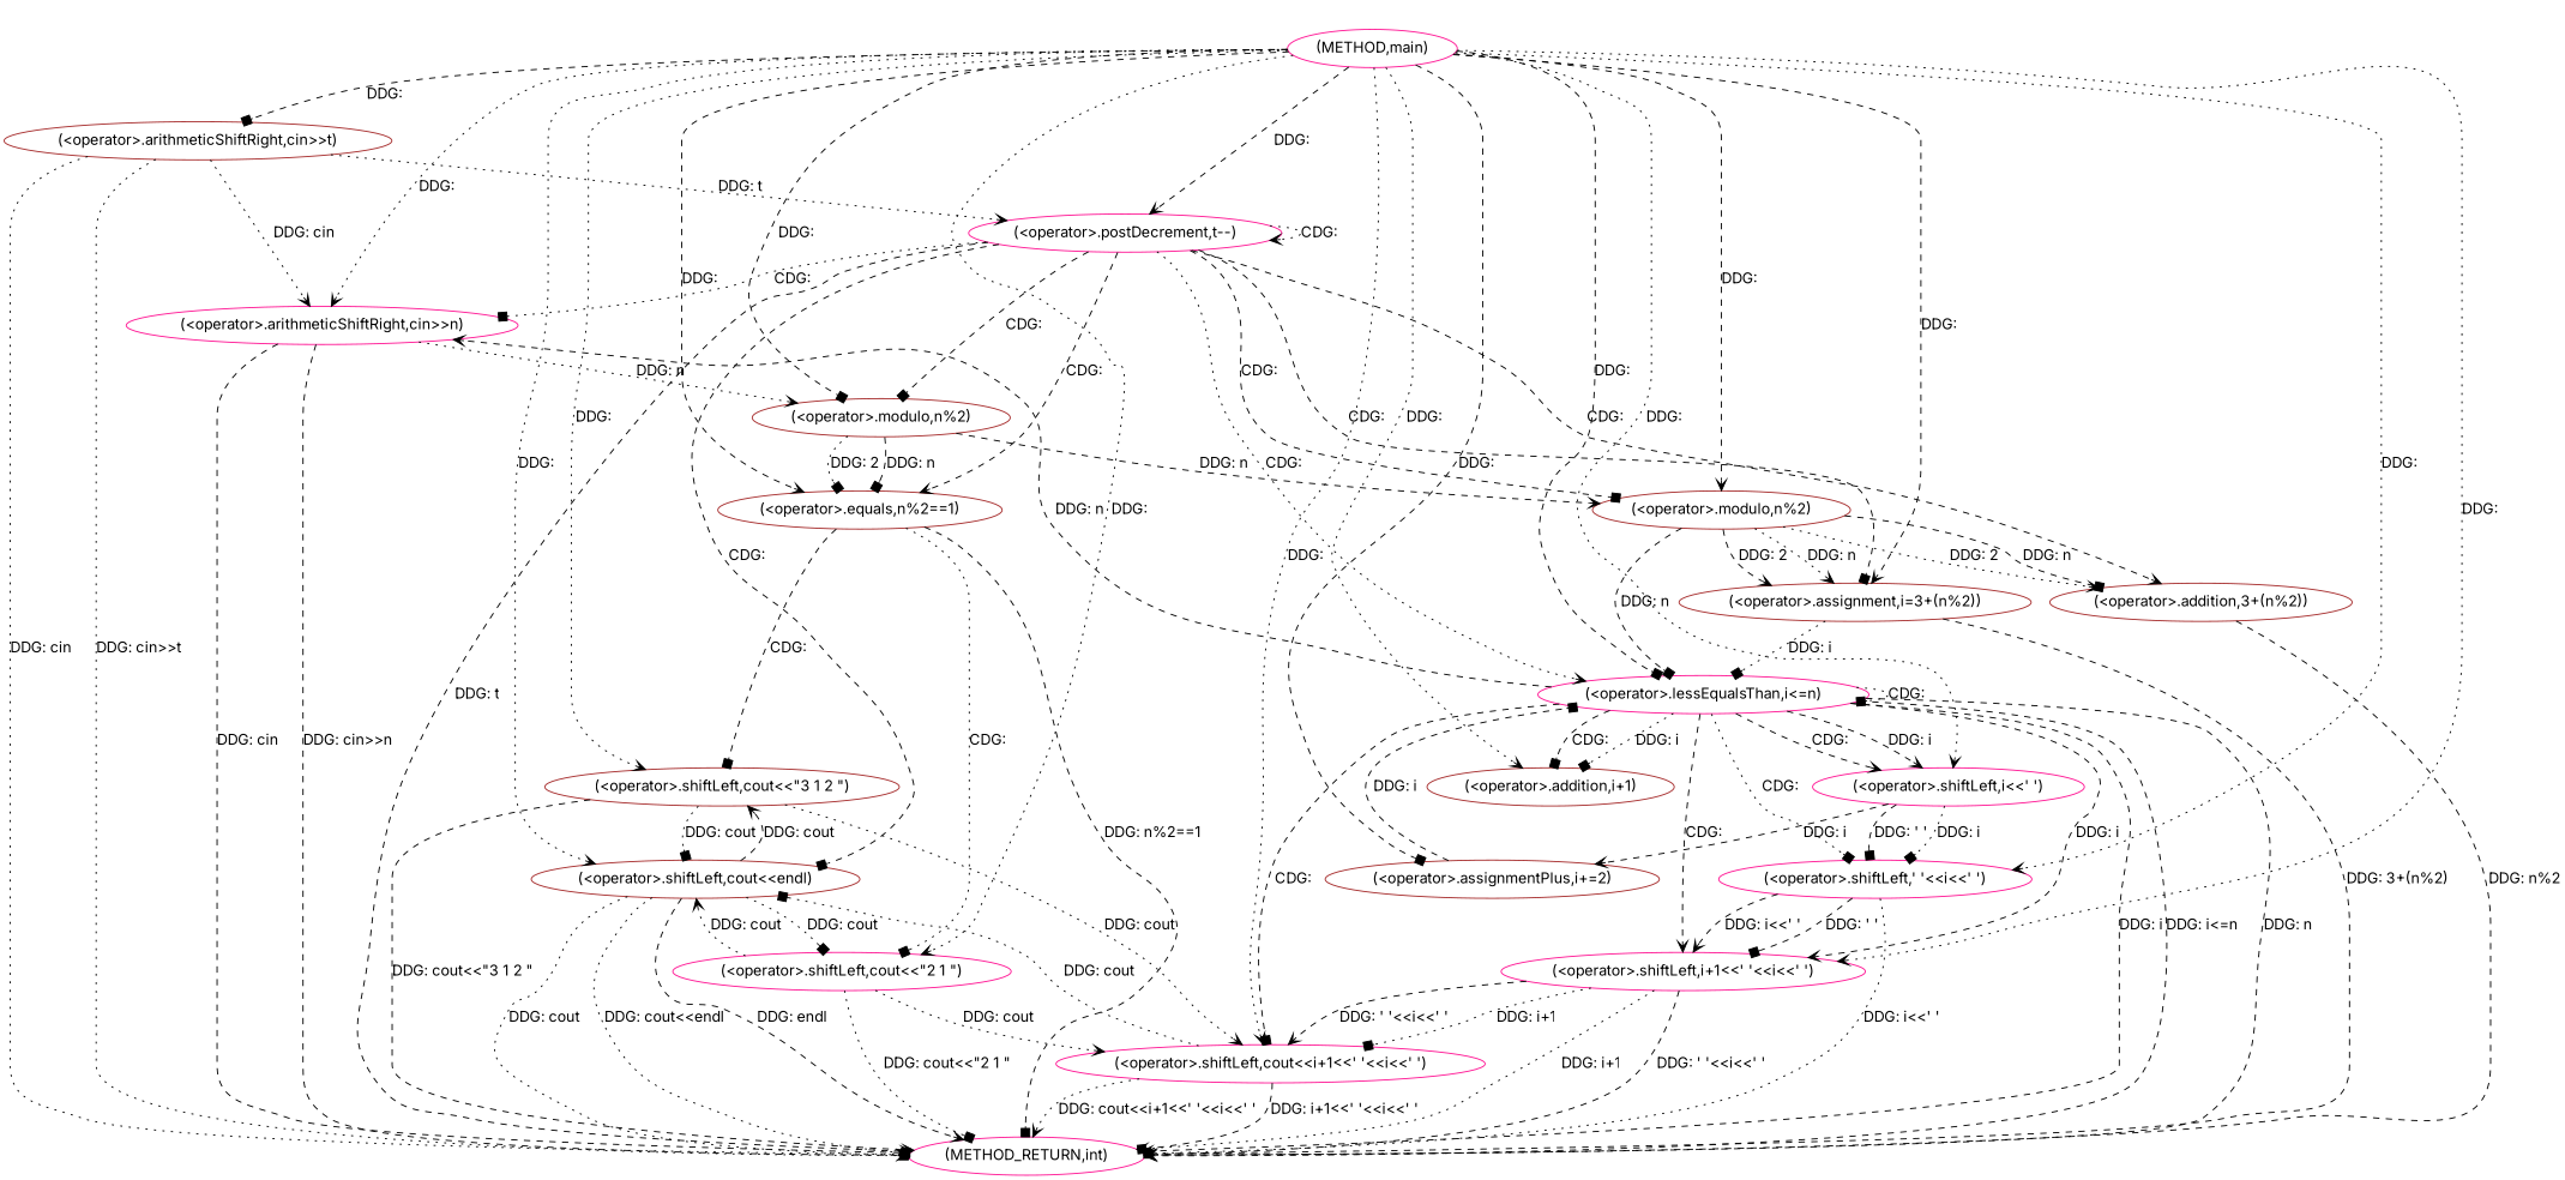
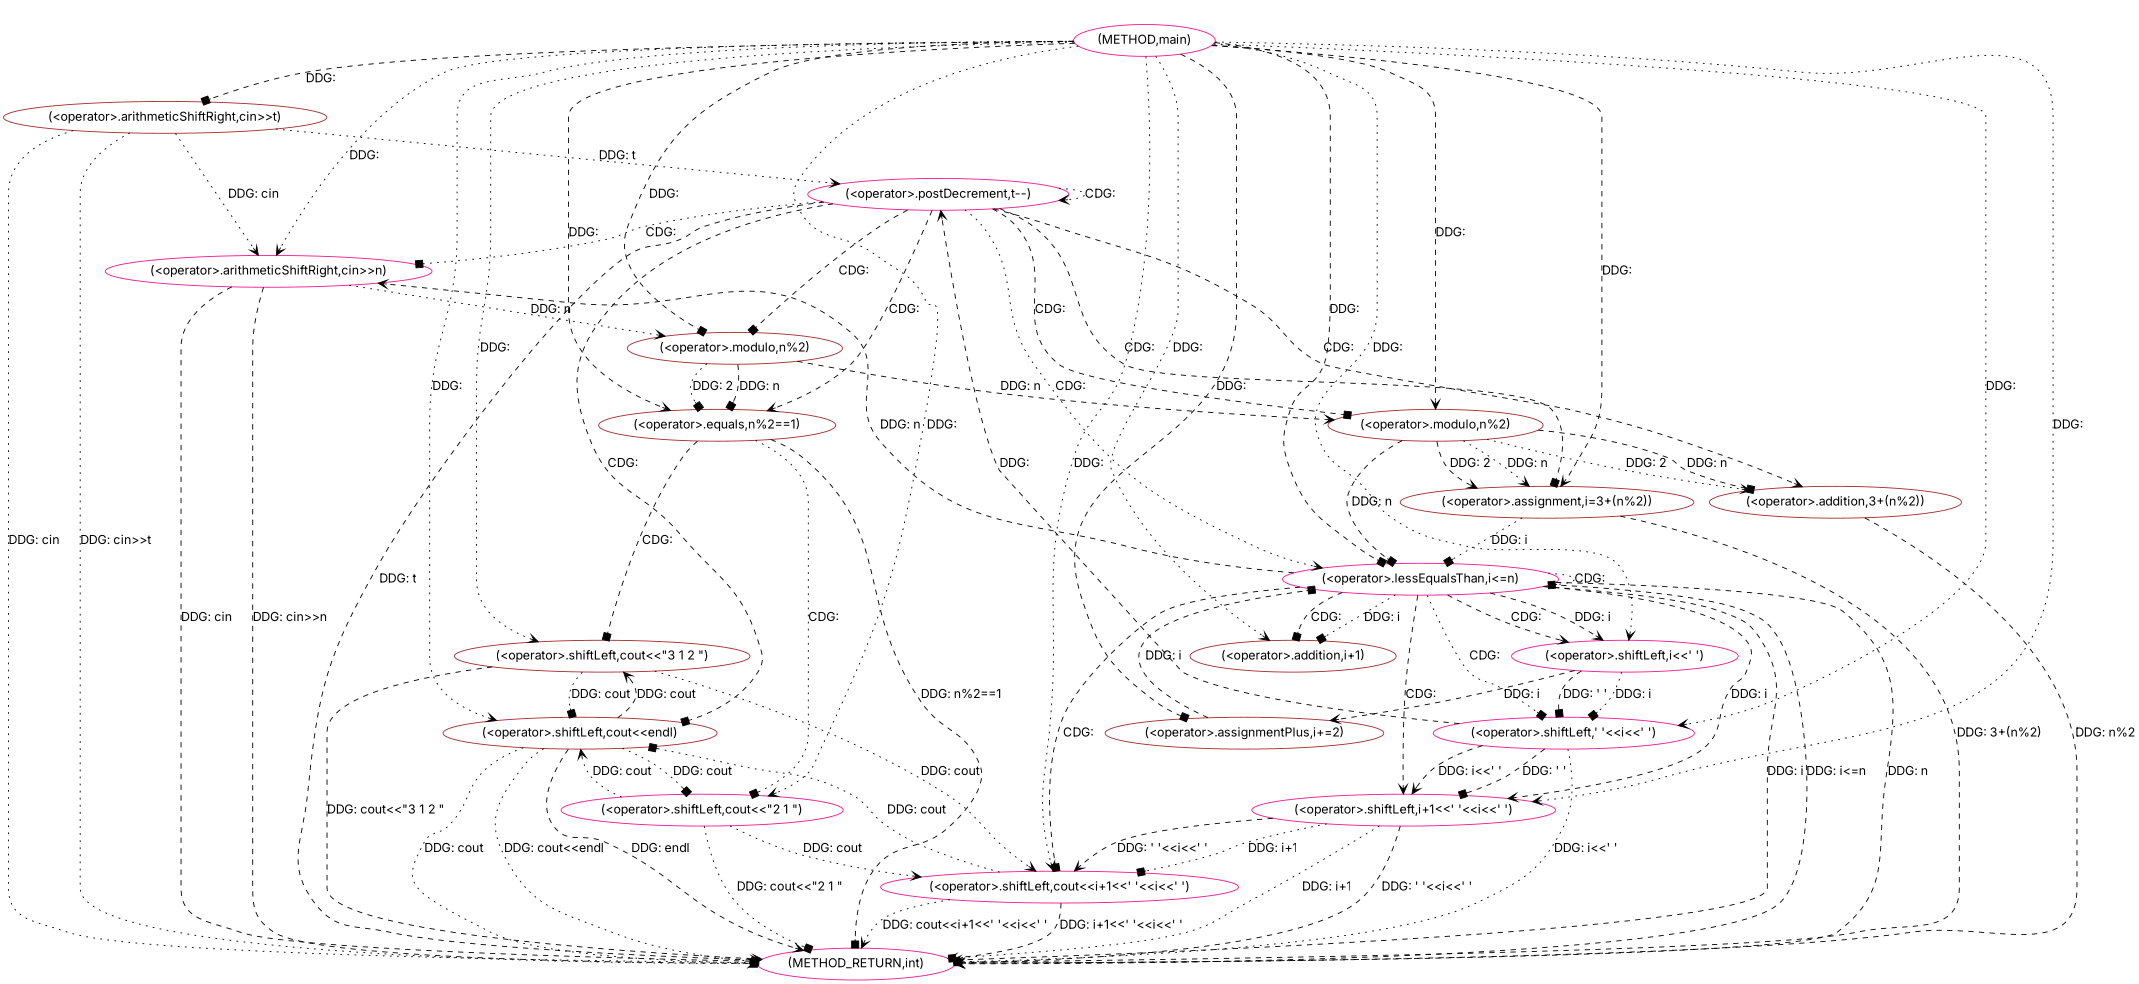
  digraph {
    fontname=Inter
    node [color=deeppink fontname=Inter]
    edge [arrowhead=vee fontname=Inter style=dashed]
    n1 [label="(METHOD,main)"]
    n2 [color=brown label="(<operator>.arithmeticShiftRight,cin>>t)"]
    n3 [label="(<operator>.postDecrement,t--)"]
    n4 [label="(<operator>.arithmeticShiftRight,cin>>n)"]
    n5 [color=brown label="(<operator>.shiftLeft,cout<<endl)"]
    n6 [color=brown label="(<operator>.equals,n%2==1)"]
    n7 [color=brown label="(<operator>.shiftLeft,cout<<\"3 1 2 \")"]
    n8 [color=brown label="(<operator>.assignment,i=3+(n%2))"]
    n9 [label="(<operator>.lessEqualsThan,i<=n)"]
    n10 [color=brown label="(<operator>.assignmentPlus,i+=2)"]
    n11 [label="(<operator>.shiftLeft,cout<<i+1<<' '<<i<<' ')"]
    n12 [label="(<operator>.shiftLeft,cout<<\"2 1 \")"]
    n13 [color=brown label="(<operator>.modulo,n%2)"]
    n14 [label="(<operator>.shiftLeft,i+1<<' '<<i<<' ')"]
    n15 [color=brown label="(<operator>.modulo,n%2)"]
    n16 [color=brown label="(<operator>.addition,i+1)"]
    n17 [label="(<operator>.shiftLeft,' '<<i<<' ')"]
    n18 [label="(<operator>.shiftLeft,i<<' ')"]
    n19 [label="(METHOD_RETURN,int)"]
    n20 [color=brown label="(<operator>.addition,3+(n%2))"]
    n1 -> n2 [arrowhead=box label="DDG: "]
-   n1 -> n3 [label="DDG: "]
+   n17 -> n3 [label="DDG: "]
    n1 -> n4 [label="DDG: " style=dotted]
    n1 -> n5 [label="DDG: " style=dotted]
    n1 -> n6 [label="DDG: "]
    n1 -> n7 [label="DDG: " style=dotted]
    n1 -> n8 [label="DDG: "]
    n1 -> n9 [arrowhead=box label="DDG: "]
    n1 -> n10 [arrowhead=box label="DDG: "]
    n1 -> n11 [label="DDG: " style=dotted]
    n1 -> n12 [label="DDG: " style=dotted]
    n1 -> n13 [arrowhead=box label="DDG: "]
    n1 -> n14 [label="DDG: " style=dotted]
    n1 -> n15 [label="DDG: "]
    n1 -> n16 [label="DDG: " style=dotted]
    n1 -> n17 [label="DDG: " style=dotted]
    n1 -> n18 [label="DDG: " style=dotted]
    n2 -> n3 [label="DDG: t" style=dotted]
    n2 -> n4 [label="DDG: cin" style=dotted]
    n2 -> n19 [arrowhead=box label="DDG: cin" style=dotted]
    n2 -> n19 [arrowhead=box label="DDG: cin>>t" style=dotted]
    n3 -> n3 [label="CDG: " style=dotted]
    n3 -> n4 [arrowhead=box label="CDG: " style=dotted]
    n3 -> n5 [arrowhead=box label="CDG: "]
    n3 -> n6 [label="CDG: "]
    n3 -> n8 [arrowhead=box label="CDG: "]
    n3 -> n9 [label="CDG: " style=dotted]
    n3 -> n13 [arrowhead=box label="CDG: "]
    n3 -> n15 [arrowhead=box label="CDG: "]
    n3 -> n19 [label="DDG: t"]
    n3 -> n20 [label="CDG: "]
    n4 -> n13 [label="DDG: n" style=dotted]
    n4 -> n19 [arrowhead=box label="DDG: cin"]
    n4 -> n19 [label="DDG: cin>>n"]
    n5 -> n7 [label="DDG: cout"]
    n5 -> n12 [arrowhead=box label="DDG: cout" style=dotted]
    n5 -> n19 [label="DDG: cout" style=dotted]
    n5 -> n19 [arrowhead=box label="DDG: cout<<endl" style=dotted]
    n5 -> n19 [label="DDG: endl"]
    n6 -> n7 [arrowhead=box label="CDG: "]
    n6 -> n12 [arrowhead=box label="CDG: " style=dotted]
    n6 -> n19 [arrowhead=box label="DDG: n%2==1"]
    n7 -> n5 [arrowhead=box label="DDG: cout" style=dotted]
    n7 -> n11 [label="DDG: cout" style=dotted]
    n7 -> n19 [label="DDG: cout<<\"3 1 2 \""]
    n8 -> n9 [arrowhead=box label="DDG: i" style=dotted]
    n8 -> n19 [arrowhead=box label="DDG: 3+(n%2)"]
    n9 -> n4 [label="DDG: n"]
    n9 -> n9 [arrowhead=box label="CDG: " style=dotted]
    n9 -> n11 [arrowhead=box label="CDG: "]
    n9 -> n14 [label="DDG: i"]
    n9 -> n14 [label="CDG: "]
    n9 -> n16 [arrowhead=box label="DDG: i" style=dotted]
    n9 -> n16 [arrowhead=box label="CDG: "]
    n9 -> n17 [arrowhead=box label="CDG: " style=dotted]
    n9 -> n18 [label="DDG: i"]
    n9 -> n18 [label="CDG: "]
    n9 -> n19 [label="DDG: i"]
    n9 -> n19 [label="DDG: n"]
    n9 -> n19 [label="DDG: i<=n"]
    n10 -> n9 [arrowhead=box label="DDG: i"]
    n11 -> n5 [arrowhead=box label="DDG: cout" style=dotted]
    n11 -> n19 [arrowhead=box label="DDG: i+1<<' '<<i<<' '"]
    n11 -> n19 [label="DDG: cout<<i+1<<' '<<i<<' '" style=dotted]
    n12 -> n5 [label="DDG: cout" style=dotted]
    n12 -> n11 [label="DDG: cout" style=dotted]
    n12 -> n19 [arrowhead=box label="DDG: cout<<\"2 1 \"" style=dotted]
    n13 -> n6 [arrowhead=box label="DDG: n"]
    n13 -> n6 [arrowhead=box label="DDG: 2" style=dotted]
    n13 -> n15 [label="DDG: n"]
    n14 -> n11 [arrowhead=box label="DDG: i+1" style=dotted]
    n14 -> n11 [label="DDG: ' '<<i<<' '"]
    n14 -> n19 [label="DDG: i+1" style=dotted]
    n14 -> n19 [label="DDG: ' '<<i<<' '"]
    n15 -> n8 [label="DDG: 2"]
    n15 -> n8 [label="DDG: n" style=dotted]
    n15 -> n9 [arrowhead=box label="DDG: n"]
    n15 -> n20 [label="DDG: 2" style=dotted]
    n15 -> n20 [arrowhead=box label="DDG: n"]
    n17 -> n14 [label="DDG: i<<' '"]
    n17 -> n14 [arrowhead=box label="DDG: ' '"]
    n17 -> n19 [arrowhead=box label="DDG: i<<' '" style=dotted]
    n18 -> n10 [label="DDG: i"]
    n18 -> n17 [arrowhead=box label="DDG: ' '"]
    n18 -> n17 [arrowhead=box label="DDG: i" style=dotted]
    n20 -> n19 [label="DDG: n%2"]
  }
